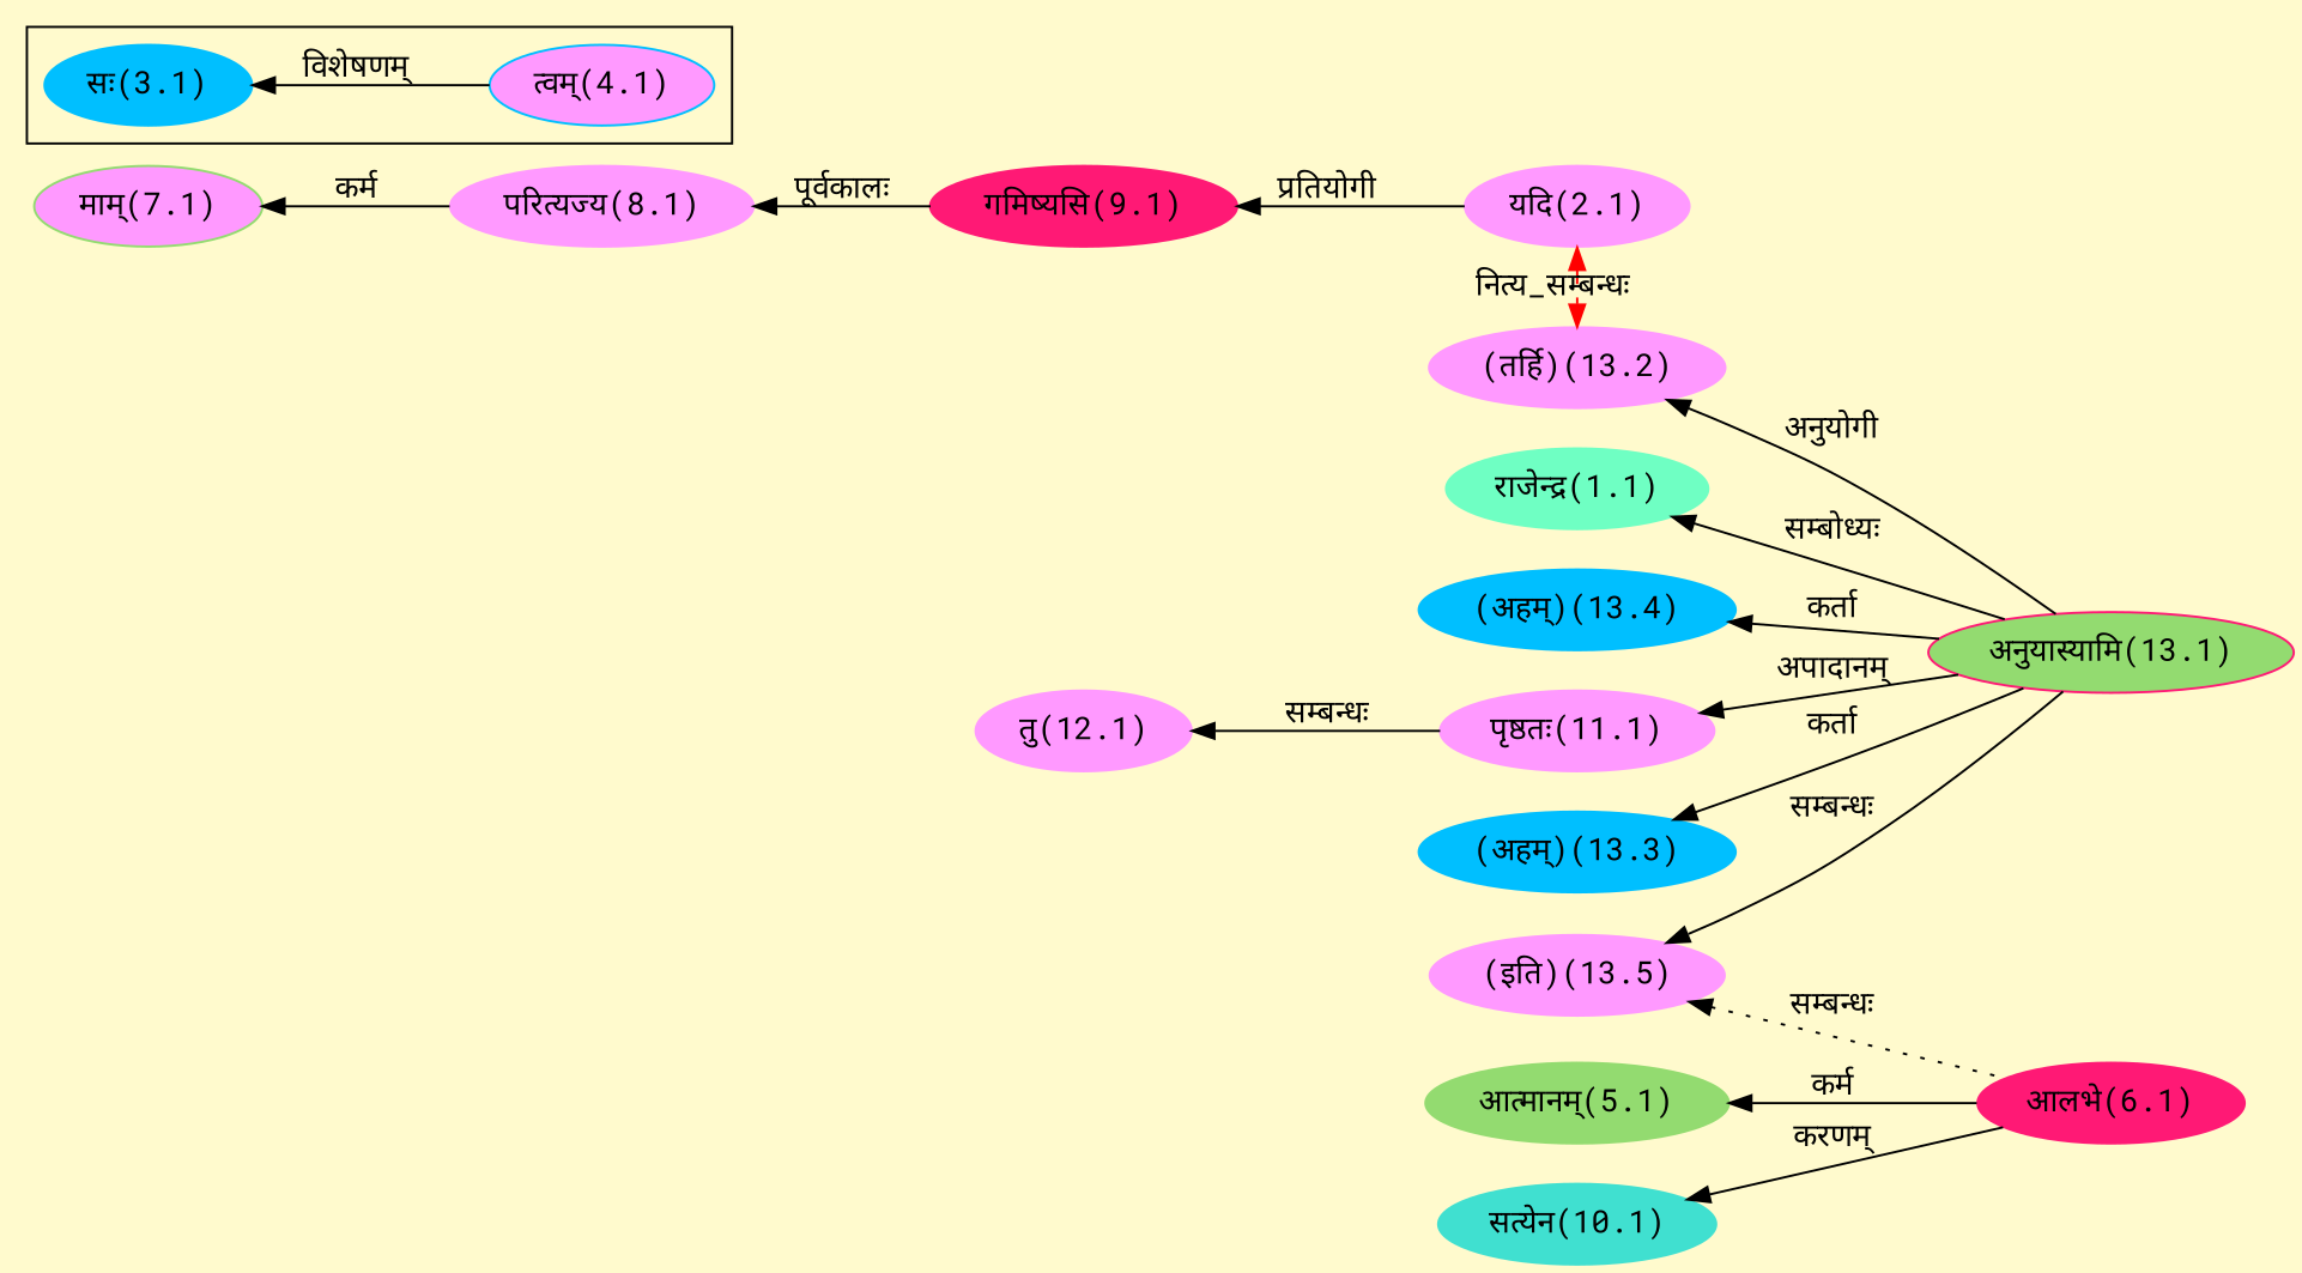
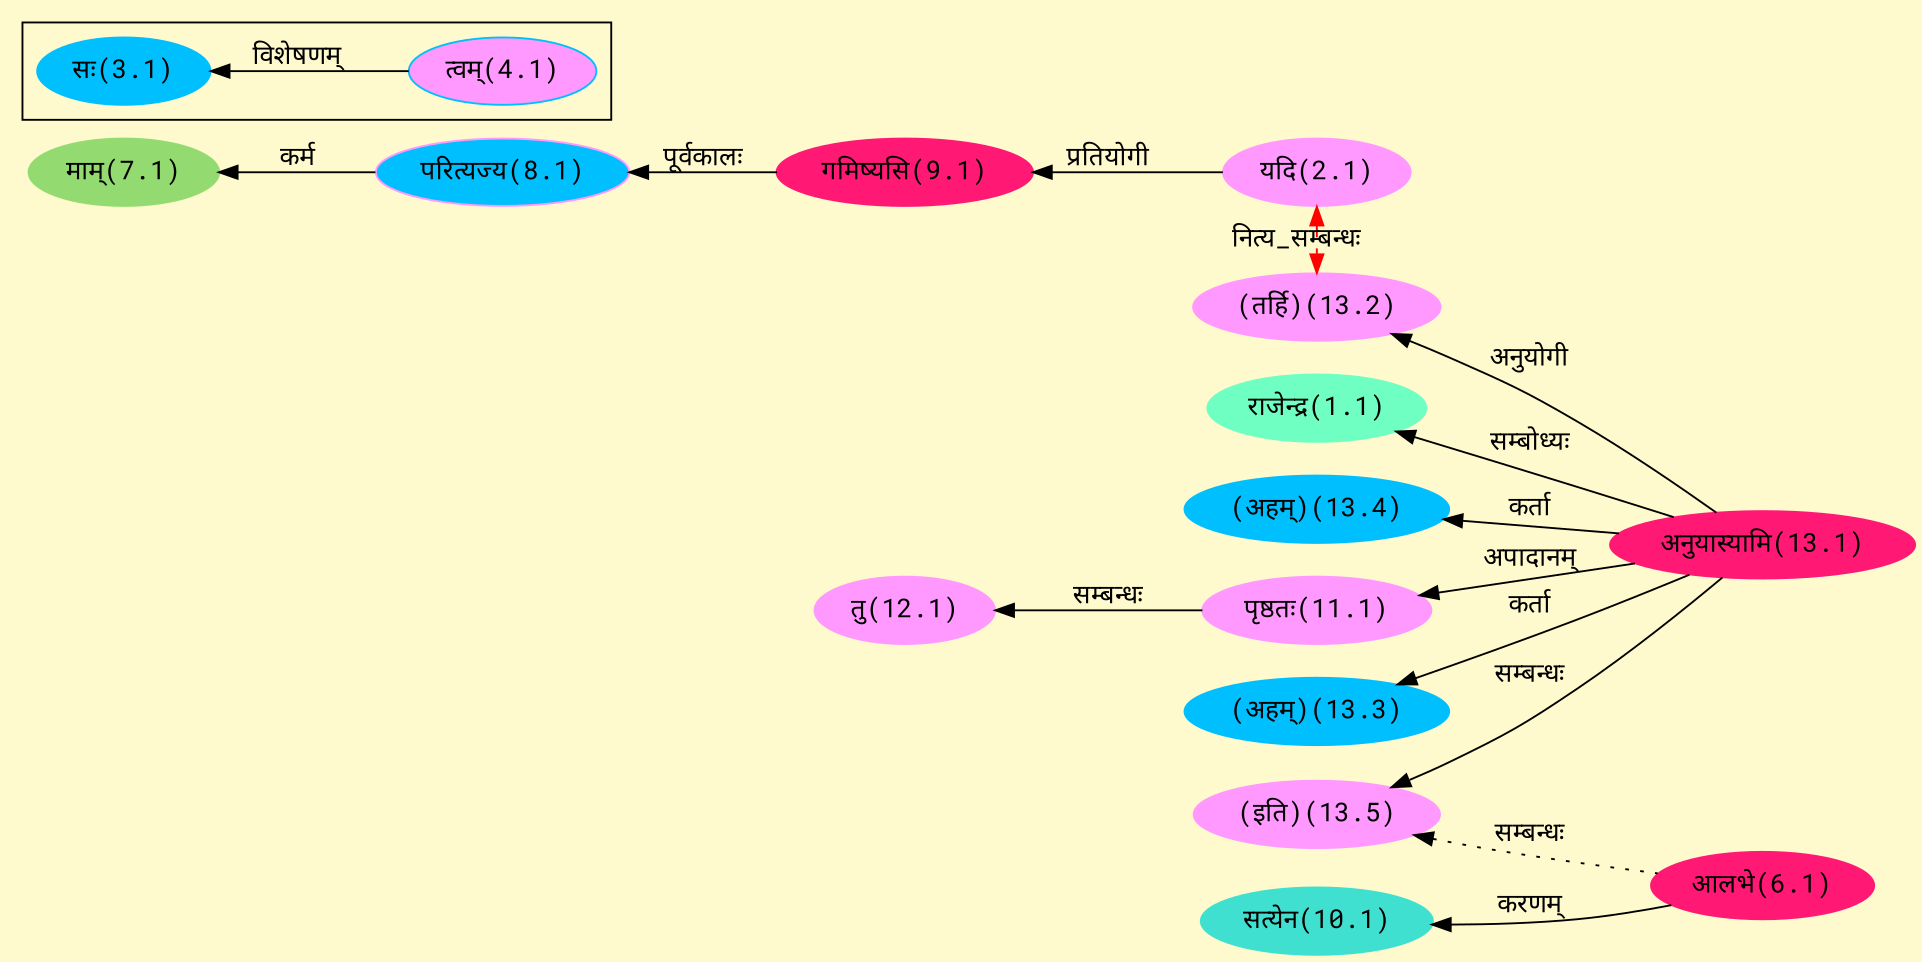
  digraph {
    bgcolor=lemonchiffon1
    compound=true
    fontname="Roboto Mono"
    rankdir=LR
    node [color="#FF99FF" fontname="Roboto Mono" style=filled]
    edge [dir=back fontname="Roboto Mono"]
    n1 [label="यदि(2.1)"]
    n2 [label="(तर्हि)(13.2)"]
    n3 [color="#00BFFF" label="सः(3.1)"]
    n4 [color="#00BFFF" fillcolor="#FF99FF" label="त्वम्(4.1)"]
-   n5 [color="#FF1975" label="अनुयास्यामि(13.1)" fillcolor="#93DB70"]
+   n5 [color="#FF1975" label="अनुयास्यामि(13.1)"]
    n6 [color="#FF1975" label="गमिष्यसि(9.1)"]
    n7 [color="#6FFFC3" label="राजेन्द्र(1.1)"]
-   n8 [color="#93DB70" label="आत्मानम्(5.1)"]
    n9 [color="#FF1975" label="आलभे(6.1)"]
    n10 [color="#00BFFF" label="(अहम्)(13.4)"]
-   n11 [color="#93DB70" label="माम्(7.1)" fillcolor="#FF99FF"]
-   n12 [label="परित्यज्य(8.1)"]
+   n11 [color="#93DB70" label="माम्(7.1)"]
+   n12 [label="परित्यज्य(8.1)" fillcolor="#00BFFF"]
    n13 [color="#40E0D0" label="सत्येन(10.1)"]
    n14 [label="पृष्ठतः(11.1)"]
    n15 [label="तु(12.1)"]
    n16 [color="#00BFFF" label="(अहम्)(13.3)"]
    n17 [label="(इति)(13.5)"]
    subgraph sub_1 {
      rank=same
      n1
      n2
    }
    subgraph cluster_2 {
      n3
      n4
    }
    n1 -> n2 [color=red dir=both label="नित्य_सम्बन्धः" style=dashed]
    n2 -> n5 [label="अनुयोगी"]
    n3 -> n4 [label="विशेषणम्"]
    n6 -> n1 [label="प्रतियोगी"]
    n7 -> n5 [label="सम्बोध्यः"]
-   n8 -> n9 [label="कर्म"]
    n10 -> n5 [label="कर्ता"]
    n11 -> n12 [label="कर्म"]
    n12 -> n6 [label="पूर्वकालः"]
    n13 -> n9 [label="करणम्"]
    n14 -> n5 [label="अपादानम्"]
    n15 -> n14 [label="सम्बन्धः"]
    n16 -> n5 [label="कर्ता"]
    n17 -> n5 [label="सम्बन्धः"]
    n17 -> n9 [label="सम्बन्धः" style=dotted]
  }
